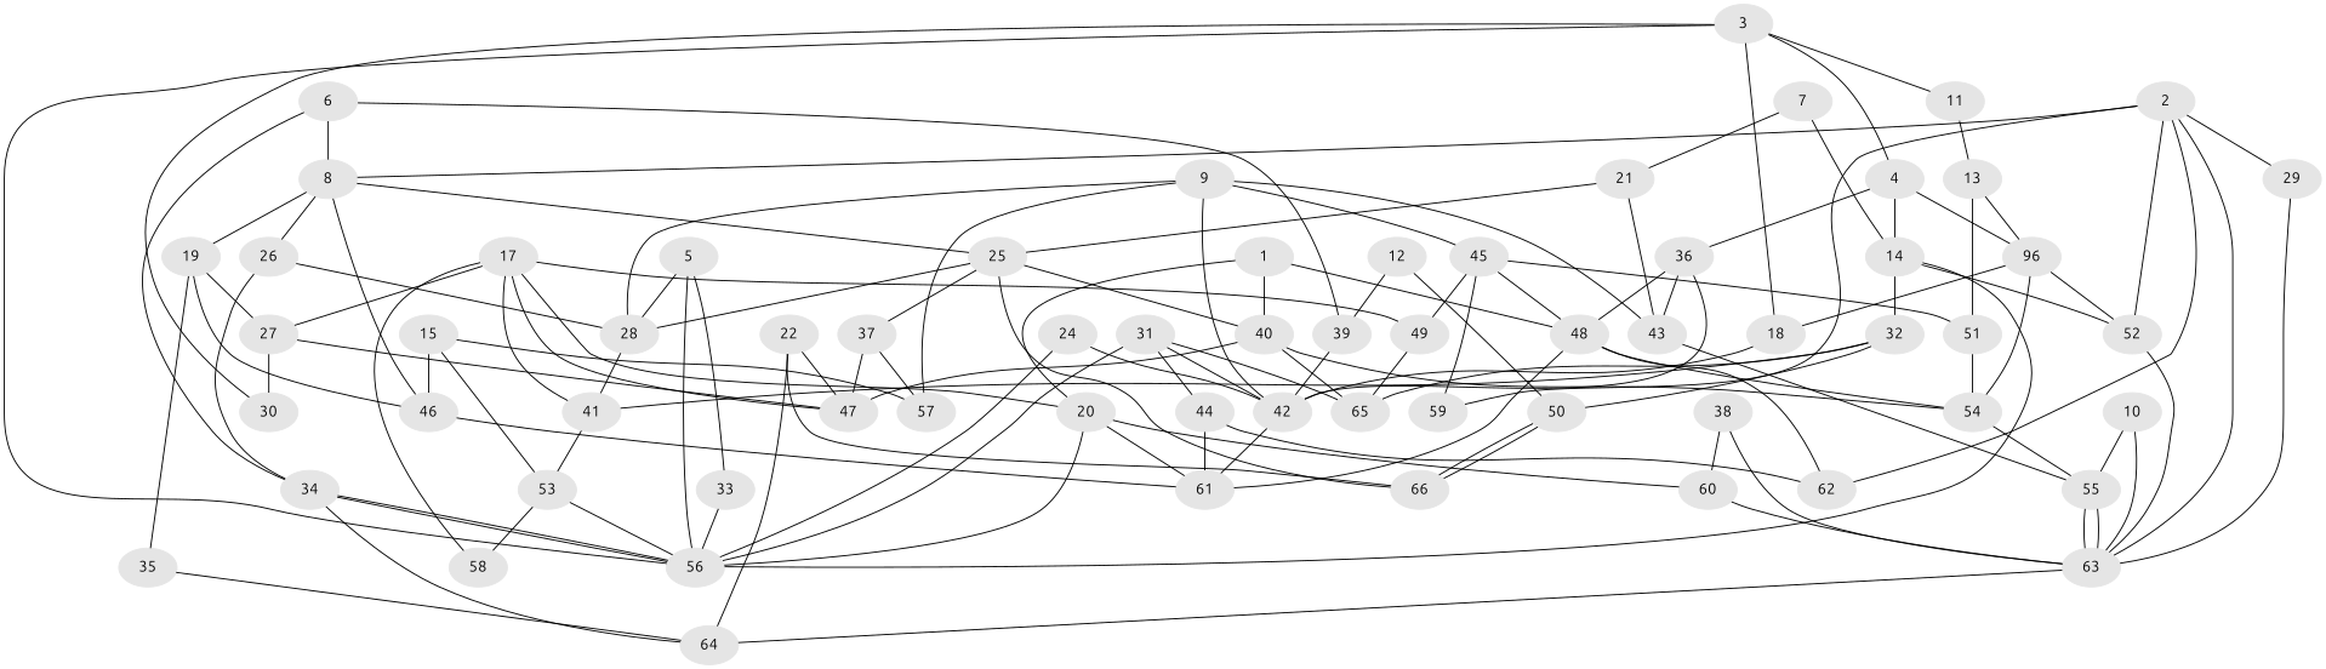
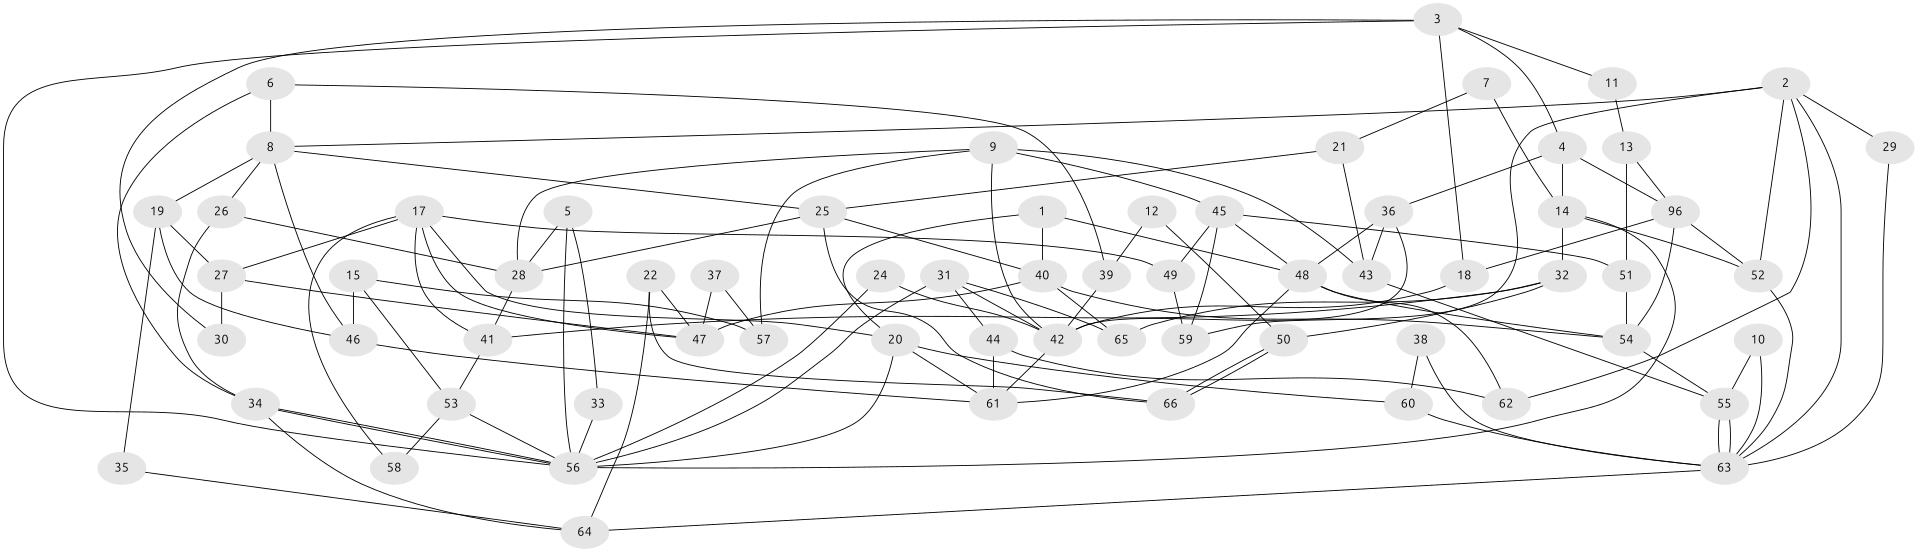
  graph {
    fontname=Ubuntu
    node [color=gray90 fontname=Ubuntu style=filled]
    edge [fontname=Ubuntu]
    1
    20
    40
    48
    56
    60
    61
    54
    47
    65
    62
    2
    8
    29
    52
    59
    63
    19
    25
    26
    46
    64
    3
    4
    11
    18
    30
    14
    n29 [label=96]
    36
    13
    42
    32
    43
    5
    28
    33
    41
    6
    34
    39
    7
    21
    27
    35
    66
    37
    9
    45
    57
    55
    51
    49
    10
    12
    50
    15
    53
    58
    17
    22
    24
    31
    44
    38
    1 -- 20
    1 -- 40
    1 -- 48
    20 -- 56
    20 -- 60
    20 -- 61
    40 -- 54
    40 -- 47
    40 -- 65
    48 -- 61
    48 -- 54
    48 -- 62
    60 -- 63
    54 -- 55
    2 -- 62
    2 -- 8
    2 -- 29
    2 -- 52
    2 -- 59
    2 -- 63
    8 -- 19
    8 -- 25
    8 -- 26
    8 -- 46
    29 -- 63
    52 -- 63
    63 -- 64
    19 -- 46
    19 -- 27
    19 -- 35
    25 -- 40
    25 -- 28
    25 -- 66
-   25 -- 37
    26 -- 28
    26 -- 34
    46 -- 61
    3 -- 56
    3 -- 4
    3 -- 11
    3 -- 18
    3 -- 30
    4 -- 14
    4 -- n29
    4 -- 36
    11 -- 13
    18 -- 42
    14 -- 56
    14 -- 52
    14 -- 32
    n29 -- 54
    n29 -- 52
    n29 -- 18
    36 -- 48
    36 -- 42
    36 -- 43
    13 -- n29
    13 -- 51
    42 -- 61
    32 -- 65
    32 -- 41
    32 -- 50
    43 -- 55
    5 -- 56
    5 -- 28
    5 -- 33
    28 -- 41
    33 -- 56
    41 -- 53
    6 -- 8
    6 -- 34
    6 -- 39
    34 -- 56
    34 -- 56
    34 -- 64
    39 -- 42
    7 -- 14
    7 -- 21
    21 -- 25
    21 -- 43
    27 -- 47
    27 -- 30
    35 -- 64
    37 -- 47
    37 -- 57
    9 -- 42
    9 -- 43
    9 -- 28
    9 -- 45
    9 -- 57
    45 -- 48
    45 -- 59
    45 -- 51
    45 -- 49
    55 -- 63
    55 -- 63
    51 -- 54
-   49 -- 65
+   49 -- 59
    10 -- 63
    10 -- 55
    12 -- 39
    12 -- 50
    50 -- 66
    50 -- 66
    15 -- 46
    15 -- 57
    15 -- 53
    53 -- 56
    53 -- 58
    17 -- 20
    17 -- 47
    17 -- 41
    17 -- 27
    17 -- 49
    17 -- 58
    22 -- 47
    22 -- 64
    22 -- 66
    24 -- 56
    24 -- 42
    31 -- 56
    31 -- 65
    31 -- 42
    31 -- 44
    44 -- 61
    44 -- 62
    38 -- 60
    38 -- 63
  }
